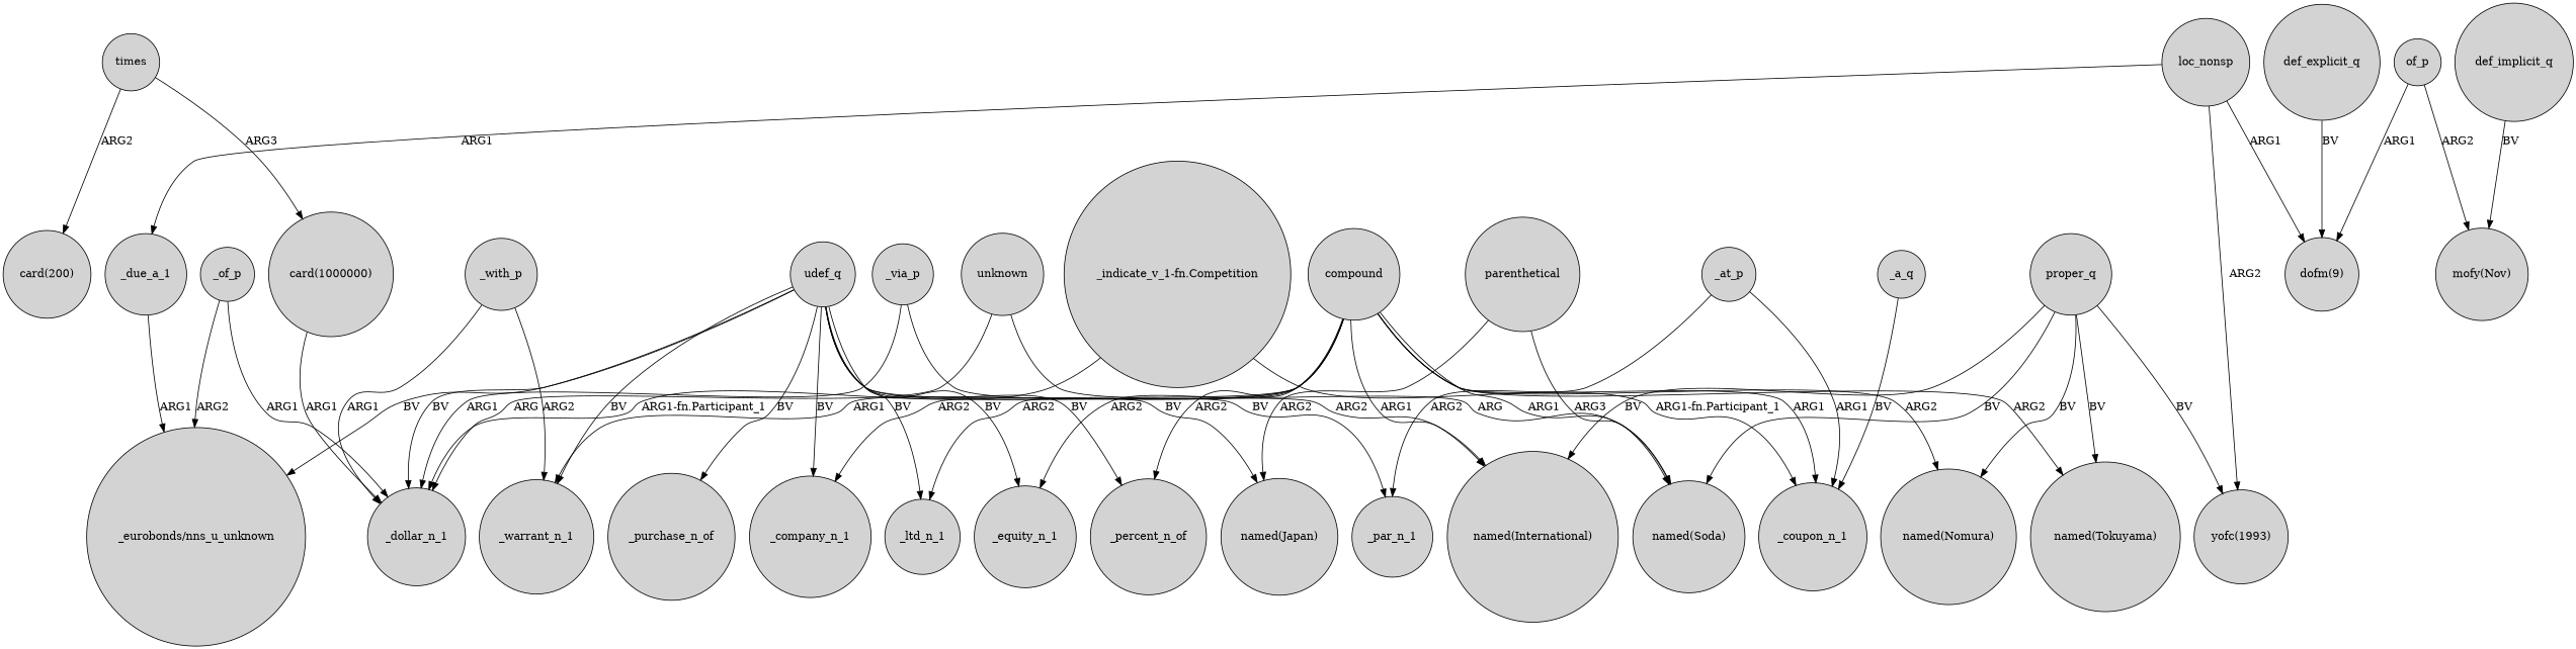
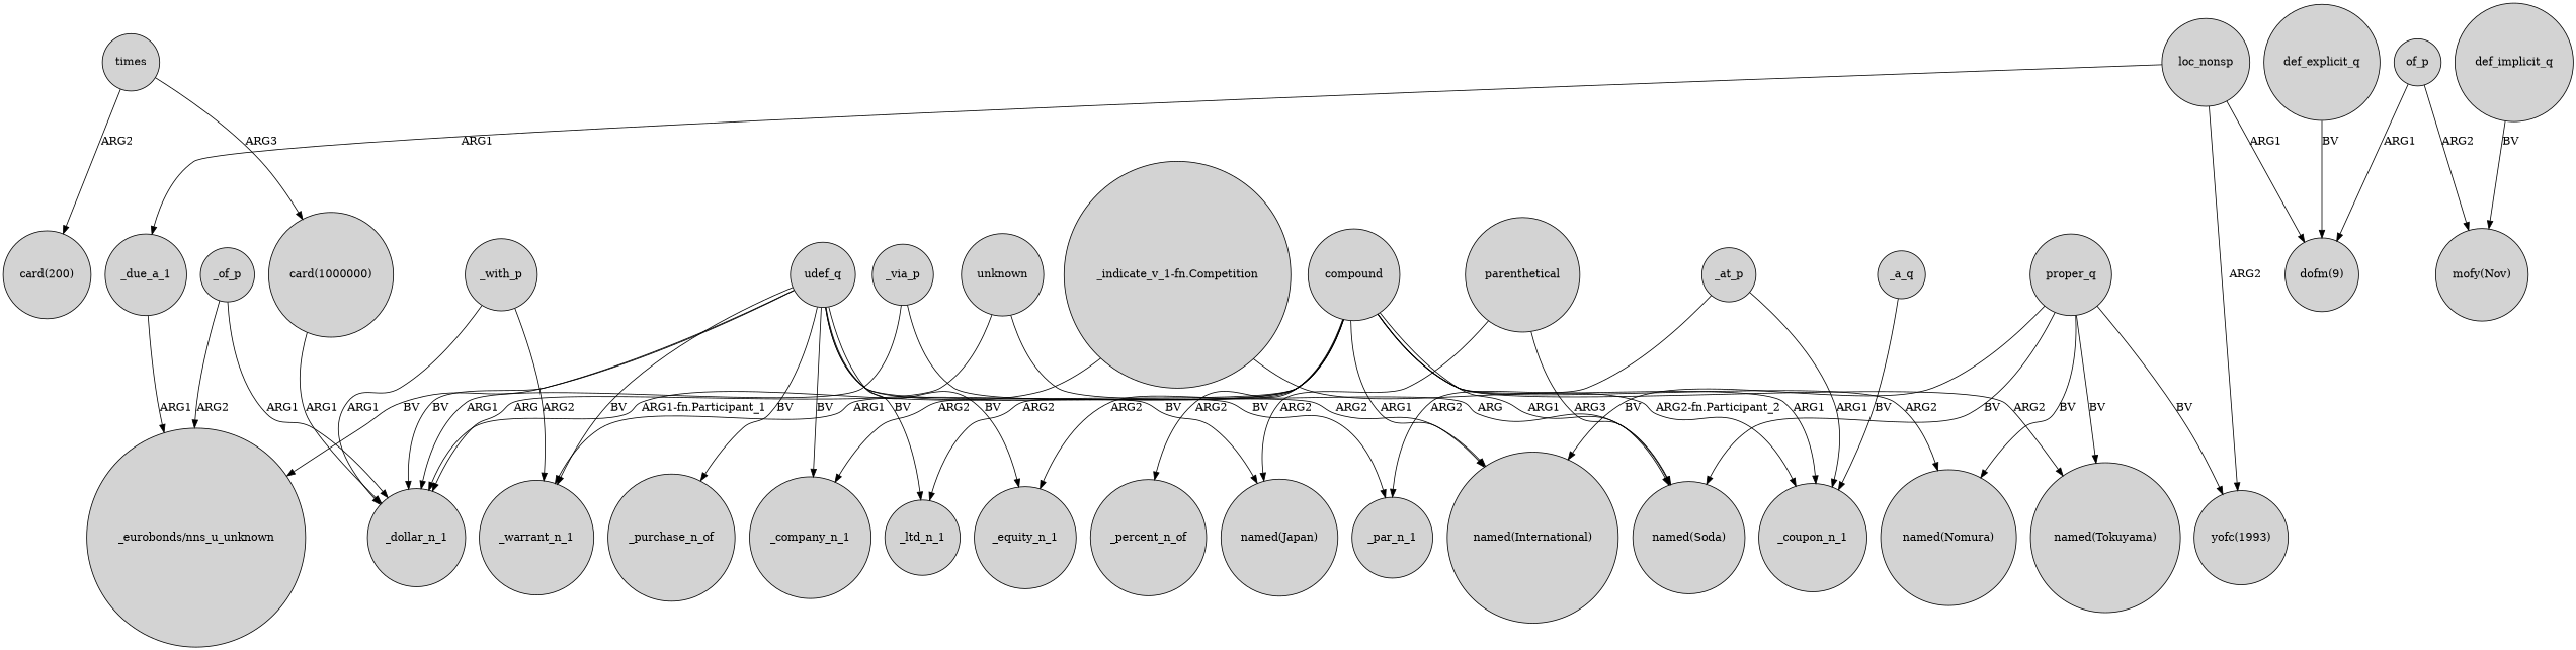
  digraph {
    node [shape=circle style=filled]
    _of_p
    _dollar_n_1
    "_eurobonds/nns_u_unknown"
    compound
    _coupon_n_1
    "named(Soda)"
    _percent_n_of
    _company_n_1
    _equity_n_1
    "named(International)"
    "named(Nomura)"
    "named(Tokuyama)"
    _warrant_n_1
    _ltd_n_1
    parenthetical
    "named(Japan)"
    def_explicit_q
    "dofm(9)"
    _at_p
    _par_n_1
    of_p
    "mofy(Nov)"
    loc_nonsp
    "yofc(1993)"
    _due_a_1
    proper_q
    udef_q
    _purchase_n_of
    times
    "card(1000000)"
    "card(200)"
    _a_q
    unknown
    _via_p
    _with_p
    "_indicate_v_1-fn.Competition"
    def_implicit_q
    _of_p -> _dollar_n_1 [label=ARG1]
    _of_p -> "_eurobonds/nns_u_unknown" [label=ARG2]
    compound -> _coupon_n_1 [label=ARG1]
    compound -> "named(Soda)" [label=ARG1]
    compound -> _percent_n_of [label=ARG2]
    compound -> _company_n_1 [label=ARG2]
    compound -> _equity_n_1 [label=ARG2]
    compound -> "named(International)" [label=ARG1]
    compound -> "named(Nomura)" [label=ARG2]
    compound -> "named(Tokuyama)" [label=ARG2]
    compound -> _warrant_n_1 [label=ARG1]
    compound -> _ltd_n_1 [label=ARG2]
    parenthetical -> "named(Soda)" [label=ARG3]
    parenthetical -> "named(Japan)" [label=ARG2]
    def_explicit_q -> "dofm(9)" [label=BV]
    _at_p -> _coupon_n_1 [label=ARG1]
    _at_p -> _par_n_1 [label=ARG2]
    of_p -> "dofm(9)" [label=ARG1]
    of_p -> "mofy(Nov)" [label=ARG2]
    loc_nonsp -> "dofm(9)" [label=ARG1]
    loc_nonsp -> "yofc(1993)" [label=ARG2]
    loc_nonsp -> _due_a_1 [label=ARG1]
    _due_a_1 -> "_eurobonds/nns_u_unknown" [label=ARG1]
    proper_q -> "named(Soda)" [label=BV]
    proper_q -> "named(International)" [label=BV]
    proper_q -> "named(Nomura)" [label=BV]
    proper_q -> "named(Tokuyama)" [label=BV]
    proper_q -> "yofc(1993)" [label=BV]
    udef_q -> _dollar_n_1 [label=BV]
    udef_q -> "_eurobonds/nns_u_unknown" [label=BV]
-   udef_q -> _percent_n_of [label=BV]
    udef_q -> _company_n_1 [label=BV]
    udef_q -> _equity_n_1 [label=BV]
    udef_q -> _warrant_n_1 [label=BV]
    udef_q -> _ltd_n_1 [label=BV]
    udef_q -> "named(Japan)" [label=BV]
    udef_q -> _par_n_1 [label=BV]
    udef_q -> _purchase_n_of [label=BV]
    times -> "card(1000000)" [label=ARG3]
    times -> "card(200)" [label=ARG2]
    "card(1000000)" -> _dollar_n_1 [label=ARG1]
    _a_q -> _coupon_n_1 [label=BV]
    unknown -> _dollar_n_1 [label=ARG]
    unknown -> "named(Soda)" [label=ARG]
    _via_p -> _dollar_n_1 [label=ARG1]
    _via_p -> "named(International)" [label=ARG2]
    _with_p -> _dollar_n_1 [label=ARG1]
    _with_p -> _warrant_n_1 [label=ARG2]
    "_indicate_v_1-fn.Competition" -> _dollar_n_1 [label="ARG1-fn.Participant_1"]
-   "_indicate_v_1-fn.Competition" -> _coupon_n_1 [label="ARG1-fn.Participant_1"]
+   "_indicate_v_1-fn.Competition" -> _coupon_n_1 [label="ARG2-fn.Participant_2"]
    def_implicit_q -> "mofy(Nov)" [label=BV]
  }
